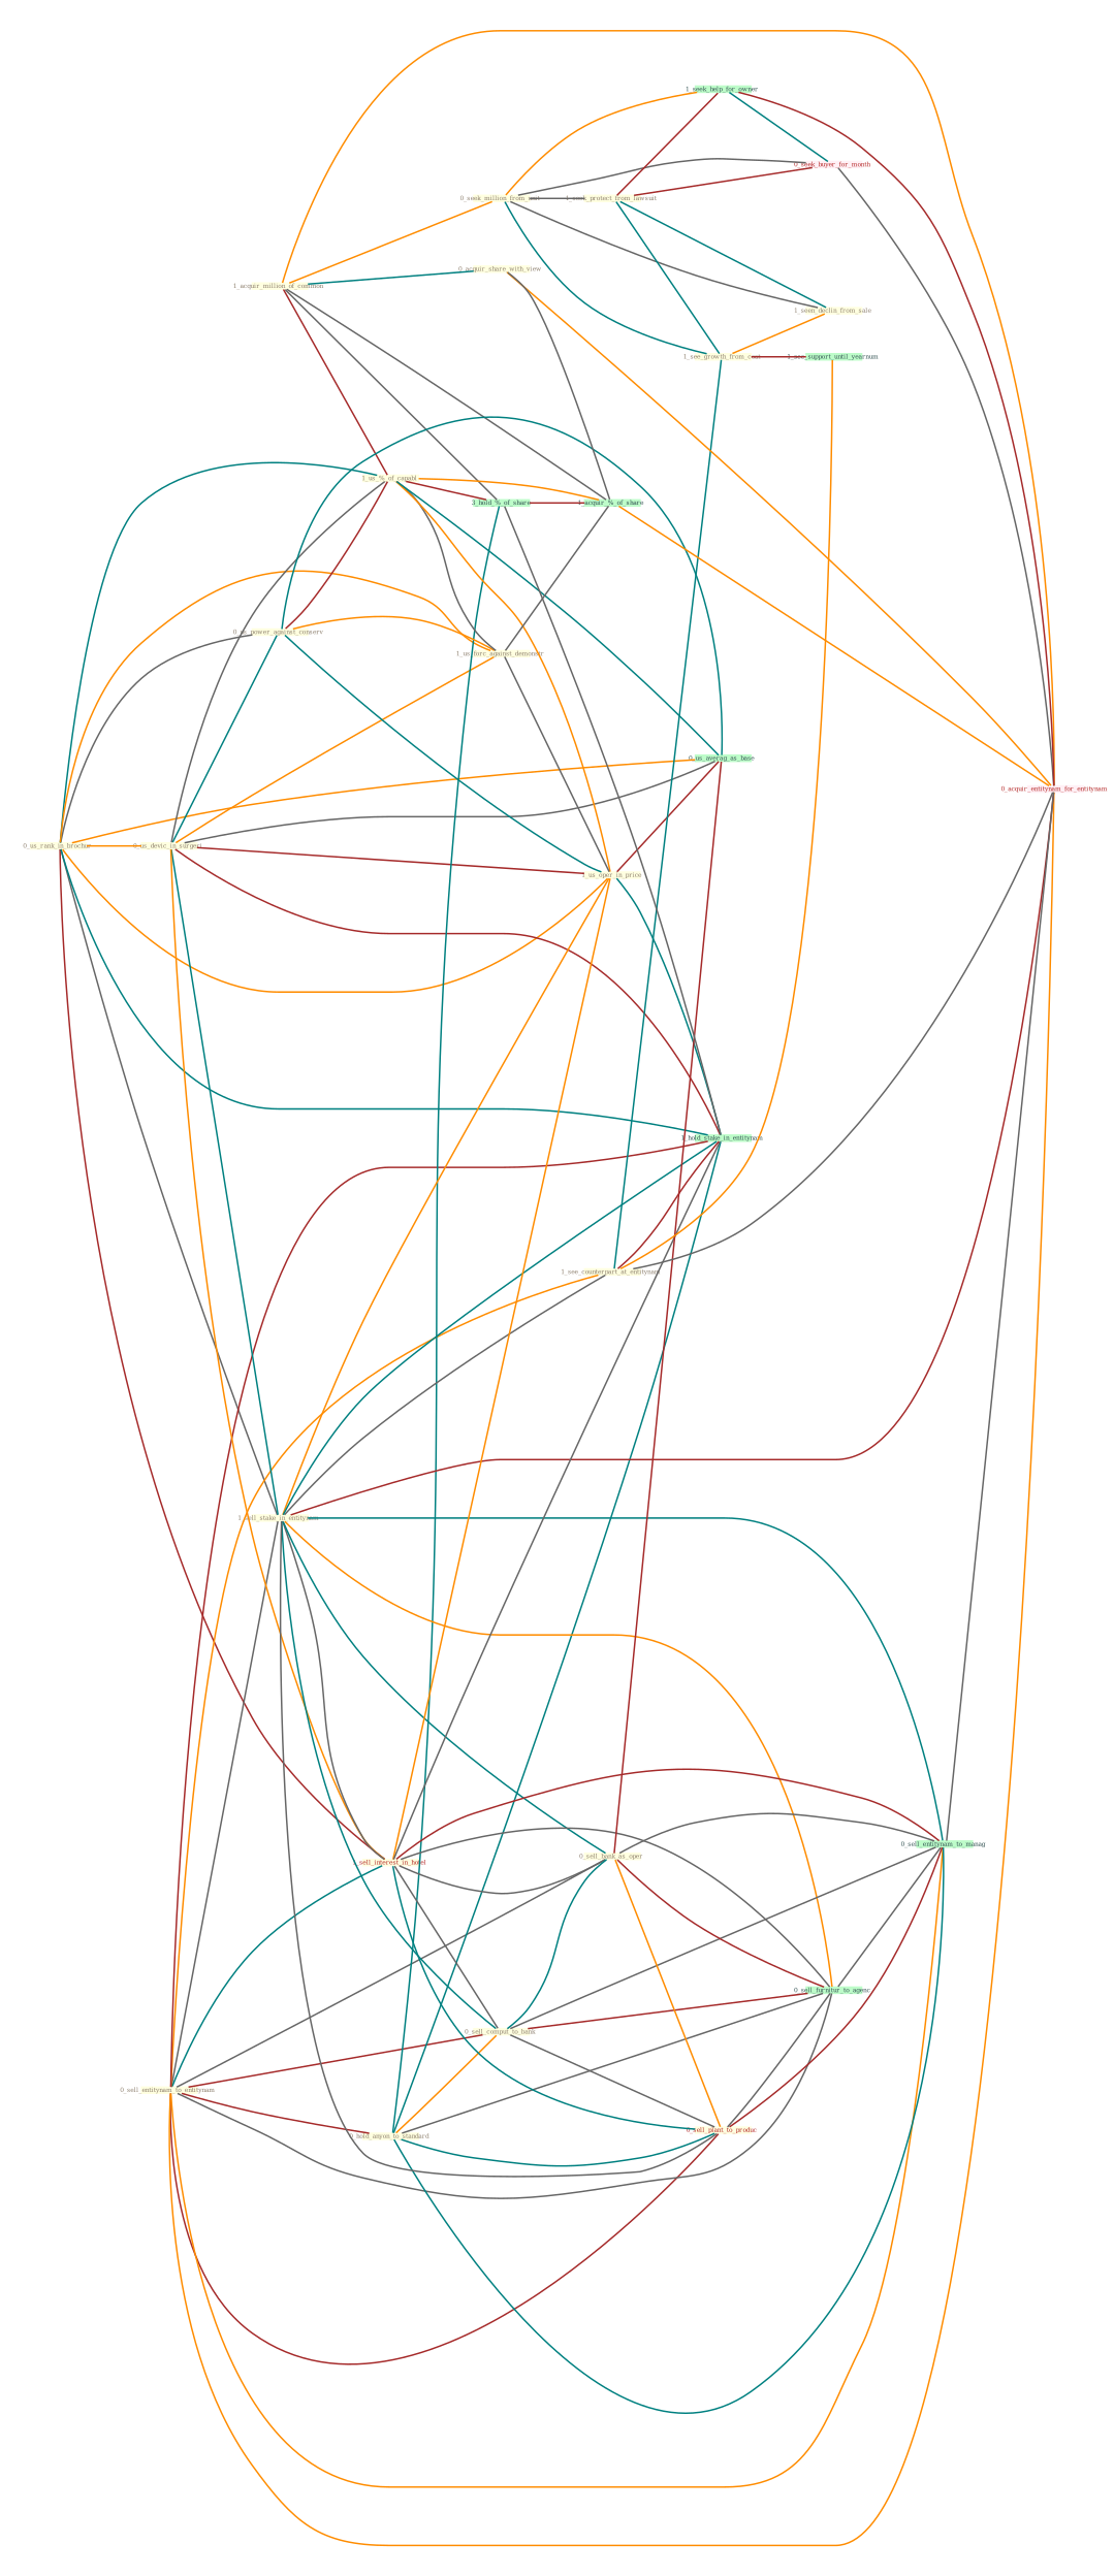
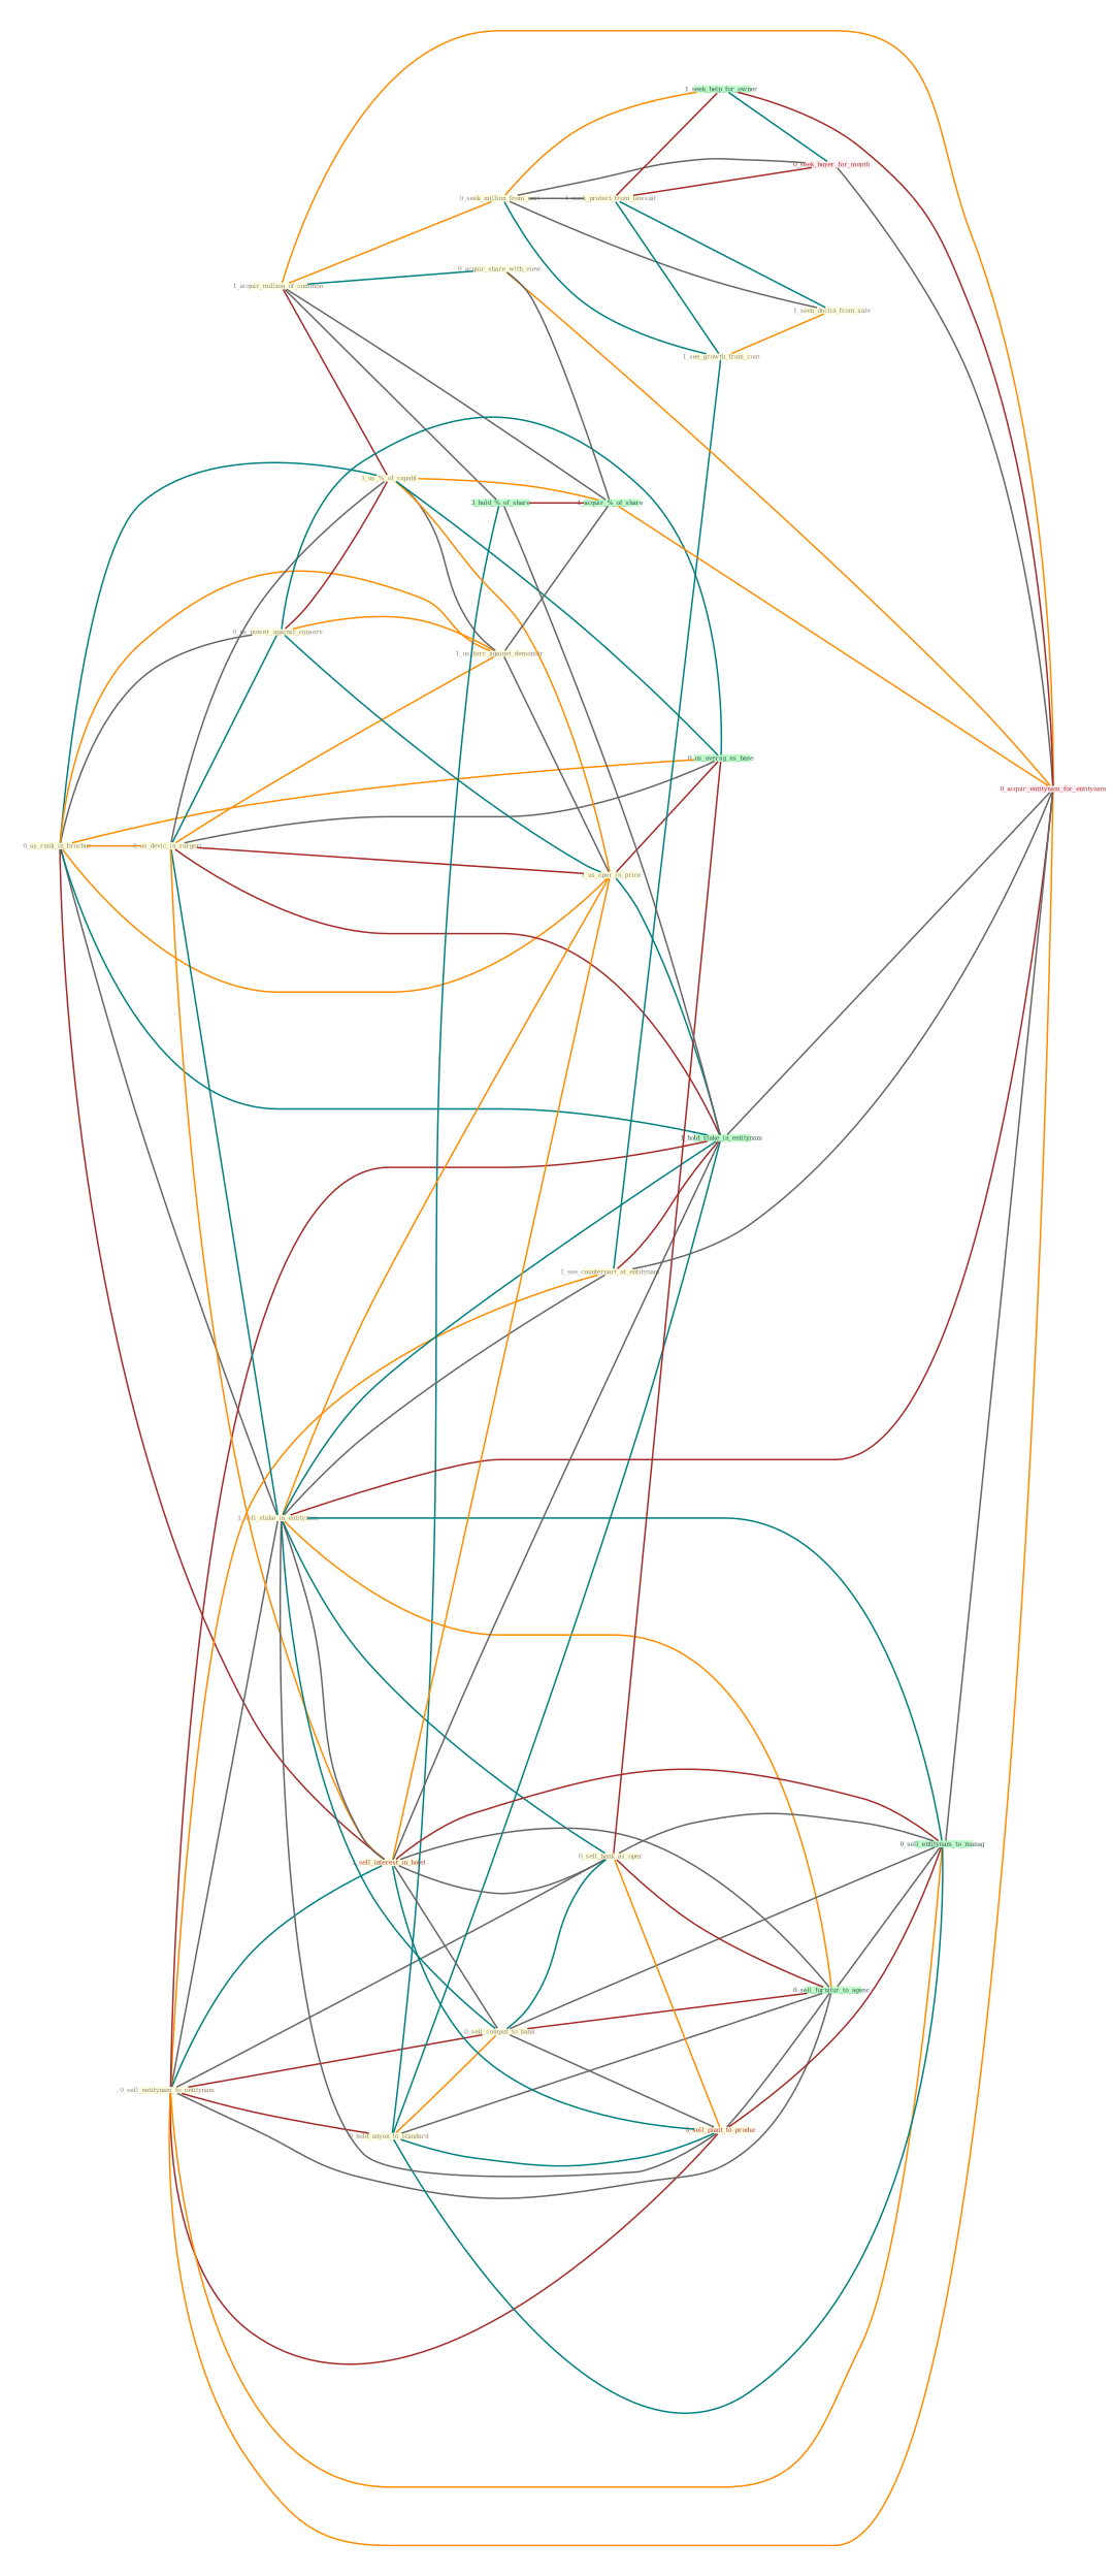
  graph {
    rankdir=LR
    node [color="#ffffe0" fixedsize=true fontcolor="#8b7d6b" fontsize=4 shape=polygon style=filled]
    edge [color=gray40 w=1]
    "1_acquir_million_of_common " [height=.06 width=.5]
    "0_us_rank_in_brochur " [height=.06 width=.5]
    "0_sell_entitynam_to_entitynam " [height=.06 width=.5]
    "0_us_devic_in_surgeri " [height=.06 width=.5]
    "0_hold_anyon_to_standard " [height=.06 width=.5]
    "0_us_power_against_conserv " [height=.06 width=.5]
    "1_us_%_of_capabl " [height=.06 width=.5]
    "1_sell_stake_in_entitynam " [height=.06 width=.5]
    "0_seek_million_from_unit " [height=.06 width=.5]
    "1_us_forc_against_demonstr " [height=.06 width=.5]
    "1_sell_interest_in_hotel " [fontcolor="#b22222" height=.06 width=.5]
    n12 [height=.06 label="1_us_oper_in_price" width=.5]
    "0_sell_comput_to_bank " [height=.06 width=.5]
    "0_sell_bank_as_oper " [height=.06 width=.5]
    "1_seek_protect_from_lawsuit " [height=.06 width=.5]
    "1_see_counterpart_at_entitynam " [height=.06 width=.5]
    "0_sell_plant_to_produc " [fontcolor="#b22222" height=.06 width=.5]
    "0_acquir_share_with_view " [height=.06 width=.5]
    "1_see_growth_from_coat " [height=.06 width=.5]
    "1_seen_declin_from_sale " [height=.06 width=.5]
    "0_seek_buyer_for_month " [color="#fff0f5" fontcolor="#b22222" height=.06 width=.5]
    "0_acquir_entitynam_for_entitynam " [color="#fff0f5" fontcolor="#b22222" height=.06 width=.5]
    n23 [color="#BDFCC9" fontcolor="#2f4f4f" height=.06 label="3_hold_%_of_share" width=.5]
    "1_acquir_%_of_share " [color="#BDFCC9" fontcolor="#2f4f4f" height=.06 width=.5]
    "1_hold_stake_in_entitynam " [color="#BDFCC9" fontcolor="#2f4f4f" height=.06 width=.5]
    "0_us_averag_as_base " [color="#BDFCC9" fontcolor="#2f4f4f" height=.06 width=.5]
    "0_sell_furnitur_to_agenc " [color="#BDFCC9" fontcolor="#2f4f4f" height=.06 width=.5]
    "0_sell_entitynam_to_manag " [color="#BDFCC9" fontcolor="#2f4f4f" height=.06 width=.5]
    "1_seek_help_for_owner " [color="#BDFCC9" fontcolor="#2f4f4f" height=.06 width=.5]
-   "1_see_support_until_yearnum " [color="#BDFCC9" fontcolor="#2f4f4f" height=.06 width=.5]
    subgraph sub_1 {
      "1_acquir_million_of_common "
      "0_us_rank_in_brochur "
      "0_sell_entitynam_to_entitynam "
      "0_us_devic_in_surgeri "
      "0_hold_anyon_to_standard "
      "0_us_power_against_conserv "
      "1_us_%_of_capabl "
      "1_sell_stake_in_entitynam "
      "0_seek_million_from_unit "
      "1_us_forc_against_demonstr "
      "1_sell_interest_in_hotel "
      n12
      "0_sell_comput_to_bank "
      "0_sell_bank_as_oper "
      "1_seek_protect_from_lawsuit "
      "1_see_counterpart_at_entitynam "
      "0_sell_plant_to_produc "
      "0_acquir_share_with_view "
      "1_see_growth_from_coat "
      "1_seen_declin_from_sale "
    }
    subgraph sub_2 {
      "0_seek_buyer_for_month "
      "0_acquir_entitynam_for_entitynam "
    }
    "1_acquir_million_of_common " -- "1_us_%_of_capabl " [color=brown]
    "1_acquir_million_of_common " -- "0_seek_million_from_unit " [color=darkorange]
    "1_acquir_million_of_common " -- "0_acquir_share_with_view " [color=teal]
    "1_acquir_million_of_common " -- "0_acquir_entitynam_for_entitynam " [color=darkorange]
    "1_acquir_million_of_common " -- n23
    "1_acquir_million_of_common " -- "1_acquir_%_of_share " [w=2]
    "0_us_rank_in_brochur " -- "0_us_devic_in_surgeri " [color=darkorange w=2]
    "0_us_rank_in_brochur " -- "0_us_power_against_conserv "
    "0_us_rank_in_brochur " -- "1_us_%_of_capabl " [color=teal]
    "0_us_rank_in_brochur " -- "1_sell_stake_in_entitynam "
    "0_us_rank_in_brochur " -- "1_us_forc_against_demonstr " [color=darkorange]
    "0_us_rank_in_brochur " -- "1_sell_interest_in_hotel " [color=brown]
    "0_us_rank_in_brochur " -- n12 [color=darkorange w=2]
    "0_us_rank_in_brochur " -- "1_hold_stake_in_entitynam " [color=teal]
    "0_us_rank_in_brochur " -- "0_us_averag_as_base " [color=darkorange]
    "0_sell_entitynam_to_entitynam " -- "0_hold_anyon_to_standard " [color=brown]
    "0_sell_entitynam_to_entitynam " -- "1_sell_stake_in_entitynam " [w=2]
    "0_sell_entitynam_to_entitynam " -- "1_sell_interest_in_hotel " [color=teal]
    "0_sell_entitynam_to_entitynam " -- "0_sell_comput_to_bank " [color=brown w=2]
    "0_sell_entitynam_to_entitynam " -- "0_sell_bank_as_oper "
    "0_sell_entitynam_to_entitynam " -- "1_see_counterpart_at_entitynam " [color=darkorange]
    "0_sell_entitynam_to_entitynam " -- "0_sell_plant_to_produc " [color=brown w=2]
    "0_sell_entitynam_to_entitynam " -- "0_acquir_entitynam_for_entitynam " [color=darkorange w=2]
    "0_sell_entitynam_to_entitynam " -- "1_hold_stake_in_entitynam " [color=brown]
    "0_sell_entitynam_to_entitynam " -- "0_sell_furnitur_to_agenc " [w=2]
    "0_sell_entitynam_to_entitynam " -- "0_sell_entitynam_to_manag " [color=darkorange w=3]
    "0_us_devic_in_surgeri " -- "0_us_power_against_conserv " [color=teal]
    "0_us_devic_in_surgeri " -- "1_us_%_of_capabl "
    "0_us_devic_in_surgeri " -- "1_sell_stake_in_entitynam " [color=teal]
    "0_us_devic_in_surgeri " -- "1_us_forc_against_demonstr " [color=darkorange]
    "0_us_devic_in_surgeri " -- "1_sell_interest_in_hotel " [color=darkorange]
    "0_us_devic_in_surgeri " -- n12 [color=brown w=2]
    "0_us_devic_in_surgeri " -- "1_hold_stake_in_entitynam " [color=brown]
    "0_us_devic_in_surgeri " -- "0_us_averag_as_base "
    "0_hold_anyon_to_standard " -- "0_sell_comput_to_bank " [color=darkorange]
    "0_hold_anyon_to_standard " -- "0_sell_plant_to_produc " [color=teal]
    "0_hold_anyon_to_standard " -- n23 [color=teal]
    "0_hold_anyon_to_standard " -- "1_hold_stake_in_entitynam " [color=teal]
    "0_hold_anyon_to_standard " -- "0_sell_furnitur_to_agenc "
    "0_hold_anyon_to_standard " -- "0_sell_entitynam_to_manag " [color=teal]
    "0_us_power_against_conserv " -- "1_us_%_of_capabl " [color=brown]
    "0_us_power_against_conserv " -- "1_us_forc_against_demonstr " [color=darkorange w=2]
    "0_us_power_against_conserv " -- n12 [color=teal]
    "0_us_power_against_conserv " -- "0_us_averag_as_base " [color=teal]
    "1_us_%_of_capabl " -- "1_us_forc_against_demonstr "
    "1_us_%_of_capabl " -- n12 [color=darkorange]
-   "1_us_%_of_capabl " -- n23 [color=brown w=2]
    "1_us_%_of_capabl " -- "1_acquir_%_of_share " [color=darkorange w=2]
    "1_us_%_of_capabl " -- "0_us_averag_as_base " [color=teal]
    "1_sell_stake_in_entitynam " -- "1_sell_interest_in_hotel " [w=2]
    "1_sell_stake_in_entitynam " -- n12 [color=darkorange]
    "1_sell_stake_in_entitynam " -- "0_sell_comput_to_bank " [color=teal]
    "1_sell_stake_in_entitynam " -- "0_sell_bank_as_oper " [color=teal]
    "1_sell_stake_in_entitynam " -- "1_see_counterpart_at_entitynam "
    "1_sell_stake_in_entitynam " -- "0_sell_plant_to_produc "
    "1_sell_stake_in_entitynam " -- "0_acquir_entitynam_for_entitynam " [color=brown]
    "1_sell_stake_in_entitynam " -- "1_hold_stake_in_entitynam " [color=teal w=3]
    "1_sell_stake_in_entitynam " -- "0_sell_furnitur_to_agenc " [color=darkorange]
    "1_sell_stake_in_entitynam " -- "0_sell_entitynam_to_manag " [color=teal]
    "0_seek_million_from_unit " -- "1_seek_protect_from_lawsuit " [w=2]
    "0_seek_million_from_unit " -- "1_see_growth_from_coat " [color=teal]
    "0_seek_million_from_unit " -- "1_seen_declin_from_sale "
    "0_seek_million_from_unit " -- "0_seek_buyer_for_month "
    "0_seek_million_from_unit " -- "1_seek_help_for_owner " [color=darkorange]
    "1_us_forc_against_demonstr " -- n12
    "1_us_forc_against_demonstr " -- "1_acquir_%_of_share "
    "1_sell_interest_in_hotel " -- n12 [color=darkorange]
    "1_sell_interest_in_hotel " -- "0_sell_comput_to_bank "
    "1_sell_interest_in_hotel " -- "0_sell_bank_as_oper "
    "1_sell_interest_in_hotel " -- "0_sell_plant_to_produc " [color=teal]
    "1_sell_interest_in_hotel " -- "1_hold_stake_in_entitynam "
    "1_sell_interest_in_hotel " -- "0_sell_furnitur_to_agenc "
    "1_sell_interest_in_hotel " -- "0_sell_entitynam_to_manag " [color=brown]
    n12 -- "1_hold_stake_in_entitynam " [color=teal]
    n12 -- "0_us_averag_as_base " [color=brown]
    "0_sell_comput_to_bank " -- "0_sell_bank_as_oper " [color=teal]
    "0_sell_comput_to_bank " -- "0_sell_plant_to_produc " [w=2]
    "0_sell_comput_to_bank " -- "0_sell_furnitur_to_agenc " [color=brown w=2]
    "0_sell_comput_to_bank " -- "0_sell_entitynam_to_manag " [w=2]
    "0_sell_bank_as_oper " -- "0_sell_plant_to_produc " [color=darkorange]
    "0_sell_bank_as_oper " -- "0_us_averag_as_base " [color=brown]
    "0_sell_bank_as_oper " -- "0_sell_furnitur_to_agenc " [color=brown]
    "0_sell_bank_as_oper " -- "0_sell_entitynam_to_manag "
    "1_seek_protect_from_lawsuit " -- "1_see_growth_from_coat " [color=teal]
    "1_seek_protect_from_lawsuit " -- "1_seen_declin_from_sale " [color=teal]
    "1_seek_protect_from_lawsuit " -- "0_seek_buyer_for_month " [color=brown]
    "1_seek_protect_from_lawsuit " -- "1_seek_help_for_owner " [color=brown]
    "1_see_counterpart_at_entitynam " -- "1_see_growth_from_coat " [color=teal]
    "1_see_counterpart_at_entitynam " -- "0_acquir_entitynam_for_entitynam "
    "1_see_counterpart_at_entitynam " -- "1_hold_stake_in_entitynam " [color=brown]
-   "1_see_counterpart_at_entitynam " -- "1_see_support_until_yearnum " [color=darkorange]
    "0_sell_plant_to_produc " -- "0_sell_furnitur_to_agenc " [w=2]
    "0_sell_plant_to_produc " -- "0_sell_entitynam_to_manag " [color=brown w=2]
    "0_acquir_share_with_view " -- "0_acquir_entitynam_for_entitynam " [color=darkorange]
    "0_acquir_share_with_view " -- "1_acquir_%_of_share "
    "1_see_growth_from_coat " -- "1_seen_declin_from_sale " [color=darkorange]
-   "1_see_growth_from_coat " -- "1_see_support_until_yearnum " [color=brown]
    "0_seek_buyer_for_month " -- "0_acquir_entitynam_for_entitynam "
    n23 -- "1_acquir_%_of_share " [color=brown w=3]
    n23 -- "1_hold_stake_in_entitynam "
    "1_acquir_%_of_share " -- "0_acquir_entitynam_for_entitynam " [color=darkorange]
+   "1_hold_stake_in_entitynam " -- "0_acquir_entitynam_for_entitynam "
    "0_sell_furnitur_to_agenc " -- "0_sell_entitynam_to_manag " [w=2]
    "0_sell_entitynam_to_manag " -- "0_acquir_entitynam_for_entitynam "
    "1_seek_help_for_owner " -- "0_seek_buyer_for_month " [color=teal w=2]
    "1_seek_help_for_owner " -- "0_acquir_entitynam_for_entitynam " [color=brown]
  }
